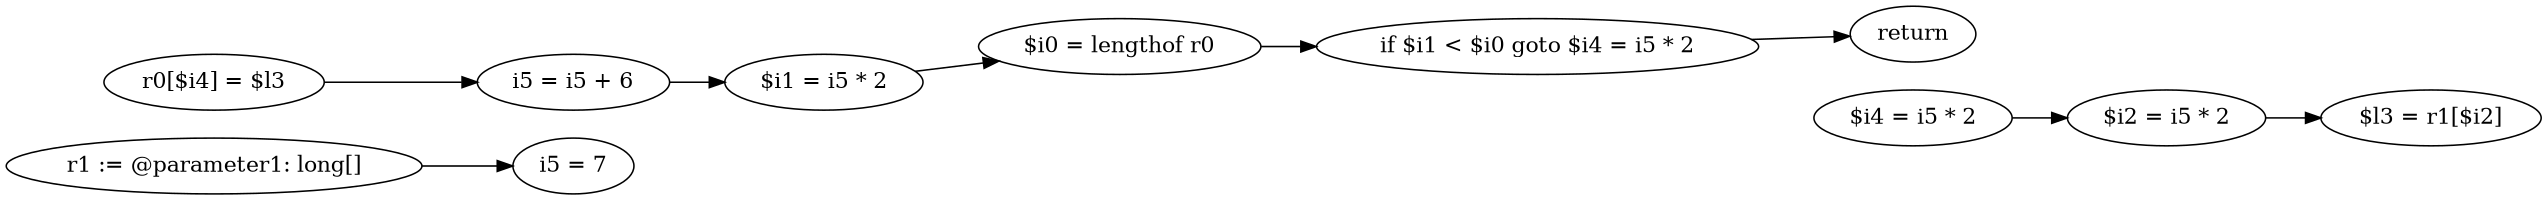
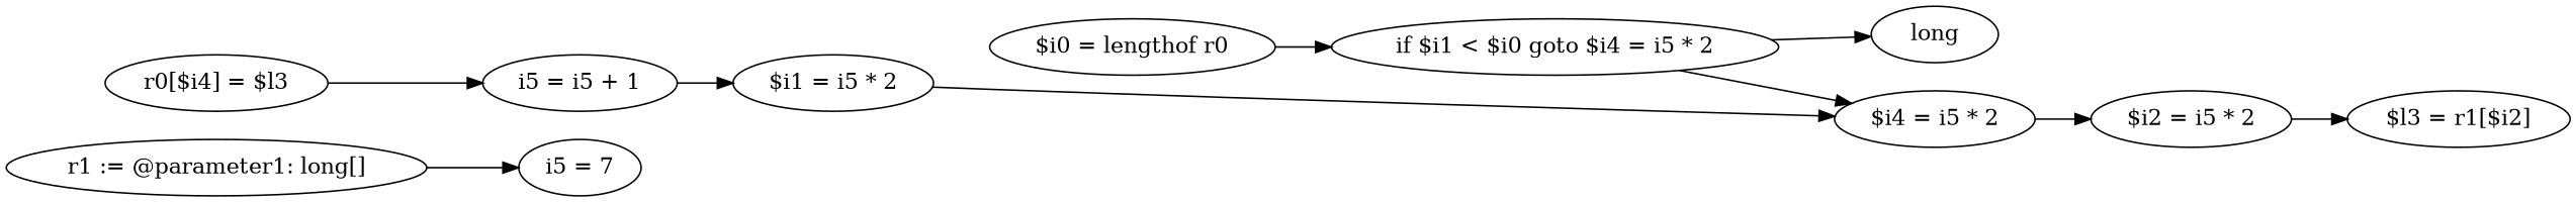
  digraph {
    rankdir=LR
    n1 [label="i5 = 7"]
    "r1 := @parameter1: long[]"
    "$i1 = i5 * 2"
    "$i0 = lengthof r0"
    "$i4 = i5 * 2"
    "$i2 = i5 * 2"
    "$l3 = r1[$i2]"
    "r0[$i4] = $l3"
-   "i5 = i5 + 1" [label="i5 = i5 + 6"]
+   "i5 = i5 + 1"
    "if $i1 < $i0 goto $i4 = i5 * 2"
-   return
+   return [label=long]
    "r1 := @parameter1: long[]" -> n1
-   "$i1 = i5 * 2" -> "$i0 = lengthof r0"
+   "$i1 = i5 * 2" -> "$i4 = i5 * 2"
    "$i0 = lengthof r0" -> "if $i1 < $i0 goto $i4 = i5 * 2"
    "$i4 = i5 * 2" -> "$i2 = i5 * 2"
    "$i2 = i5 * 2" -> "$l3 = r1[$i2]"
    "r0[$i4] = $l3" -> "i5 = i5 + 1"
    "i5 = i5 + 1" -> "$i1 = i5 * 2"
+   "if $i1 < $i0 goto $i4 = i5 * 2" -> "$i4 = i5 * 2"
    "if $i1 < $i0 goto $i4 = i5 * 2" -> return
  }
